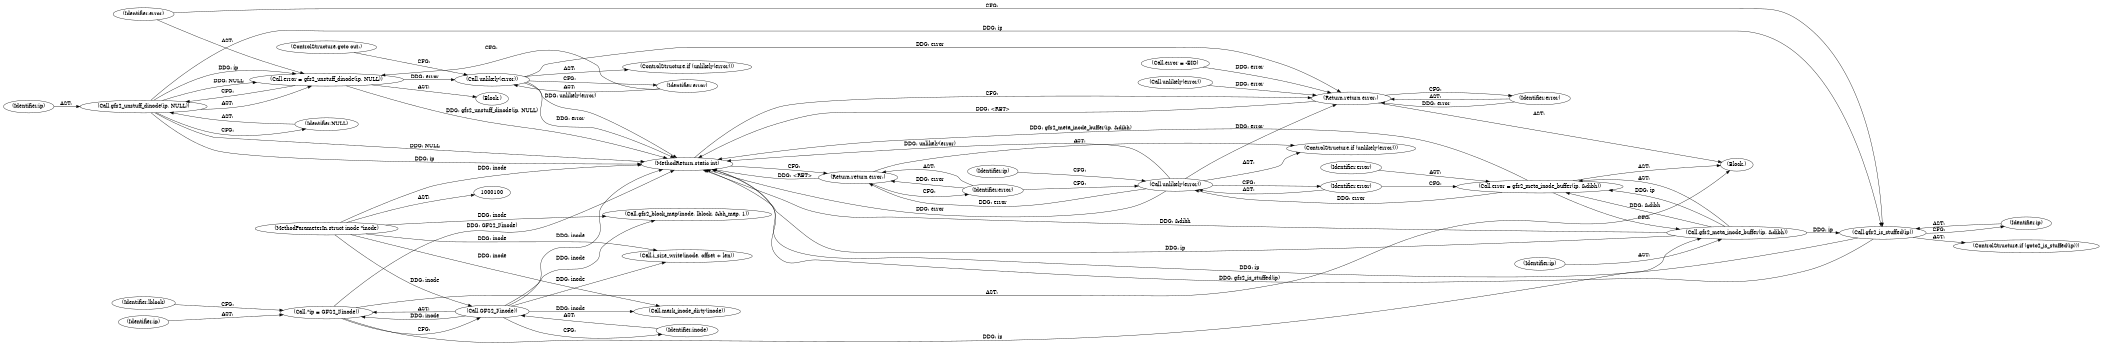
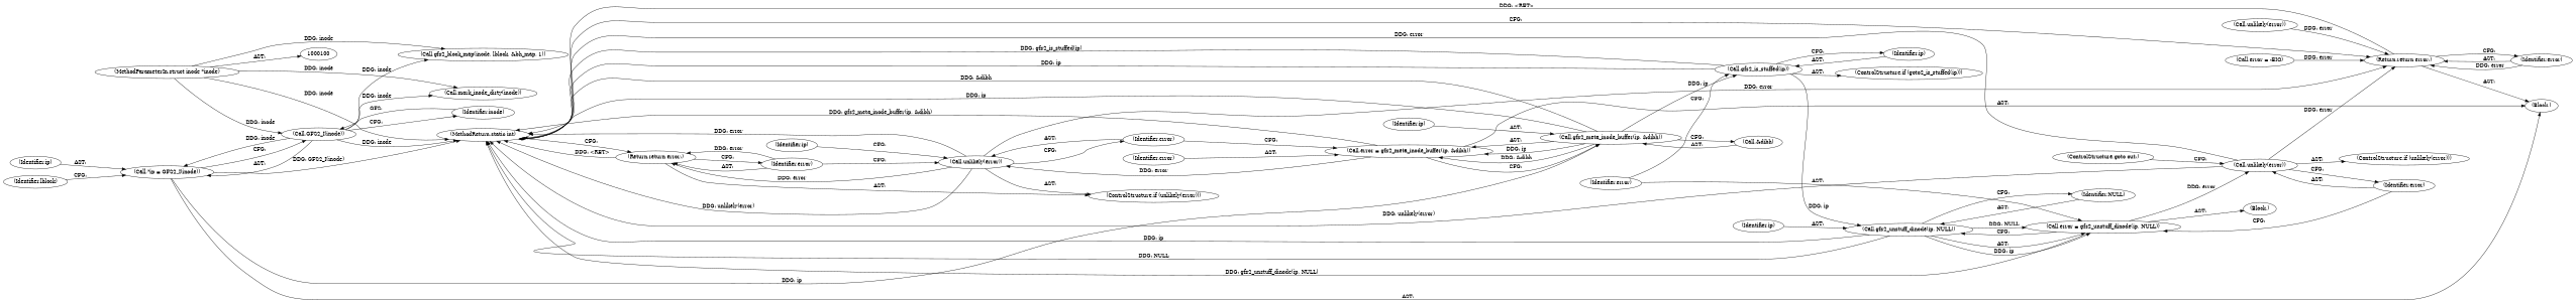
  digraph {
    rankdir=LR
    n1 [label="(Call,*ip = GFS2_I(inode))"]
    n2 [label="(Call,GFS2_I(inode))"]
    n3 [label="(Call,gfs2_meta_inode_buffer(ip, &dibh))"]
    n4 [label="(MethodReturn,static int)"]
    n5 [label="(Block,)"]
-   n6 [label="(Call,i_size_write(inode, offset + len))"]
    n7 [label="(Call,gfs2_block_map(inode, lblock, &bh_map, 1))"]
    n8 [label="(Identifier,inode)"]
    n9 [label="(Call,mark_inode_dirty(inode))"]
    n10 [label="(Call,error = gfs2_meta_inode_buffer(ip, &dibh))"]
    n11 [label="(Call,gfs2_is_stuffed(ip))"]
+   n12 [label="(Call,&dibh)"]
    n13 [label="(Return,return error;)"]
    n14 [label="(Return,return error;)"]
    n15 [label="(MethodParameterIn,struct inode *inode)"]
    1000100
    n17 [label="(Call,unlikely(error))"]
    n18 [label="(Call,gfs2_unstuff_dinode(ip, NULL))"]
    n19 [label="(Identifier,ip)"]
    n20 [label="(ControlStructure,if (goto2_is_stuffed(ip)))"]
    n21 [label="(ControlStructure,if (unlikely(error)))"]
    n22 [label="(Identifier,error)"]
    n23 [label="(Identifier,error)"]
    n24 [label="(Identifier,error)"]
    n25 [label="(Call,error = gfs2_unstuff_dinode(ip, NULL))"]
    n26 [label="(Identifier,NULL)"]
    n27 [label="(Call,unlikely(error))"]
    n28 [label="(Block,)"]
    n29 [label="(ControlStructure,if (unlikely(error)))"]
    n30 [label="(Identifier,error)"]
    n31 [label="(Identifier,ip)"]
    n32 [label="(Identifier,ip)"]
    n33 [label="(Identifier,ip)"]
    n34 [label="(Identifier,ip)"]
    n35 [label="(Identifier,error)"]
    n36 [label="(Call,error = -EIO)"]
    n37 [label="(Identifier,error)"]
    n38 [label="(Call,unlikely(error))"]
    n39 [label="(Identifier,lblock)"]
    n40 [label="(ControlStructure,goto out;)"]
    n1 -> n2 [label="CFG: "]
    n1 -> n3 [label="DDG: ip"]
    n1 -> n4 [label="DDG: GFS2_I(inode)"]
    n1 -> n5 [label="AST: "]
    n2 -> n1 [label="AST: "]
    n2 -> n1 [label="DDG: inode"]
    n2 -> n4 [label="DDG: inode"]
-   n2 -> n6 [label="DDG: inode"]
    n2 -> n7 [label="DDG: inode"]
    n2 -> n8 [label="CFG: "]
    n2 -> n9 [label="DDG: inode"]
    n3 -> n4 [label="DDG: &dibh"]
    n3 -> n4 [label="DDG: ip"]
    n3 -> n10 [label="AST: "]
    n3 -> n10 [label="DDG: ip"]
    n3 -> n10 [label="DDG: &dibh"]
    n3 -> n11 [label="DDG: ip"]
+   n3 -> n12 [label="CFG: "]
    n4 -> n13 [label="CFG: "]
    n4 -> n14 [label="CFG: "]
-   n8 -> n2 [label="AST: "]
+   n8 -> n2 [label="GFS: "]
    n10 -> n3 [label="CFG: "]
    n10 -> n4 [label="DDG: gfs2_meta_inode_buffer(ip, &dibh)"]
    n10 -> n5 [label="AST: "]
    n10 -> n17 [label="DDG: error"]
    n11 -> n4 [label="DDG: ip"]
    n11 -> n4 [label="DDG: gfs2_is_stuffed(ip)"]
-   n18 -> n11 [label="DDG: ip"]
+   n11 -> n18 [label="DDG: ip"]
    n11 -> n19 [label="CFG: "]
    n11 -> n20 [label="AST: "]
+   n12 -> n3 [label="AST: "]
    n13 -> n4 [label="DDG: <RET>"]
    n13 -> n21 [label="AST: "]
    n13 -> n23 [label="CFG: "]
    n14 -> n4 [label="DDG: <RET>"]
    n14 -> n5 [label="AST: "]
    n14 -> n24 [label="CFG: "]
    n15 -> n2 [label="DDG: inode"]
    n15 -> n4 [label="DDG: inode"]
-   n15 -> n6 [label="DDG: inode"]
    n15 -> n7 [label="DDG: inode"]
    n15 -> n9 [label="DDG: inode"]
    n15 -> 1000100 [label="AST: "]
    n17 -> n4 [label="DDG: error"]
    n17 -> n4 [label="DDG: unlikely(error)"]
    n17 -> n13 [label="DDG: error"]
    n17 -> n14 [label="DDG: error"]
    n17 -> n21 [label="AST: "]
    n17 -> n22 [label="CFG: "]
    n18 -> n4 [label="DDG: ip"]
    n18 -> n4 [label="DDG: NULL"]
    n18 -> n25 [label="AST: "]
    n18 -> n25 [label="DDG: ip"]
    n18 -> n25 [label="DDG: NULL"]
    n18 -> n26 [label="CFG: "]
    n19 -> n11 [label="AST: "]
    n22 -> n10 [label="CFG: "]
    n22 -> n17 [label="AST: "]
    n23 -> n13 [label="AST: "]
    n23 -> n13 [label="DDG: error"]
    n23 -> n17 [label="CFG: "]
    n24 -> n14 [label="AST: "]
    n24 -> n14 [label="DDG: error"]
    n25 -> n4 [label="DDG: gfs2_unstuff_dinode(ip, NULL)"]
    n25 -> n18 [label="CFG: "]
    n25 -> n27 [label="DDG: error"]
    n25 -> n28 [label="AST: "]
    n26 -> n18 [label="AST: "]
    n27 -> n4 [label="DDG: unlikely(error)"]
    n27 -> n4 [label="DDG: error"]
    n27 -> n14 [label="DDG: error"]
    n27 -> n29 [label="AST: "]
    n27 -> n30 [label="CFG: "]
    n30 -> n25 [label="CFG: "]
    n30 -> n27 [label="AST: "]
    n31 -> n17 [label="CFG: "]
    n32 -> n3 [label="AST: "]
    n33 -> n1 [label="AST: "]
    n34 -> n18 [label="AST: "]
    n35 -> n10 [label="AST: "]
    n36 -> n14 [label="DDG: error"]
    n37 -> n11 [label="CFG: "]
    n37 -> n25 [label="AST: "]
    n38 -> n14 [label="DDG: error"]
    n39 -> n1 [label="CFG: "]
    n40 -> n27 [label="CFG: "]
  }
